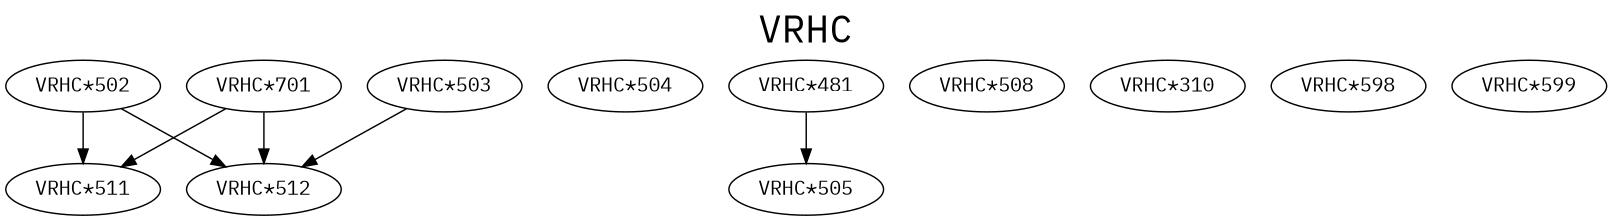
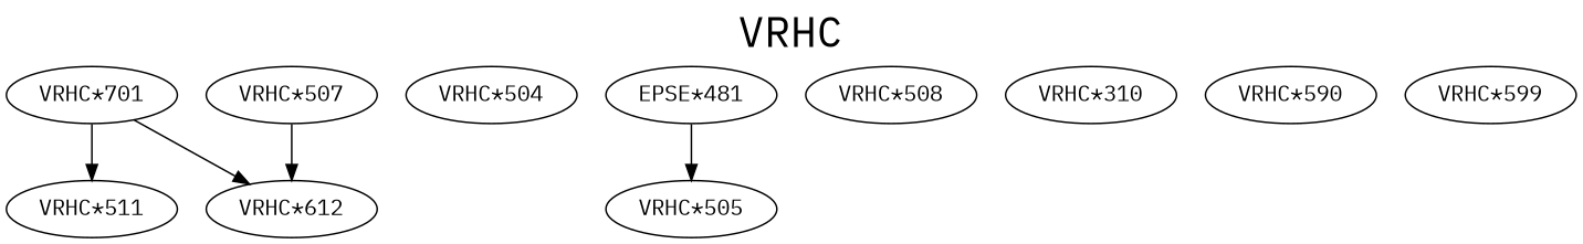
  digraph {
    fontname="IBM Plex Mono"
    fontsize=27
    label=VRHC
    labelloc=t
    node [fontname="IBM Plex Mono"]
    edge [fontname="IBM Plex Mono"]
    n1 [label="VRHC*701"]
    "VRHC*511"
-   "VRHC*512"
-   "VRHC*502"
-   "VRHC*503"
+   "VRHC*512" [label="VRHC*612"]
+   "VRHC*503" [label="VRHC*507"]
    "VRHC*504"
-   "EPSE*481" [label="VRHC*481"]
+   "EPSE*481"
    "VRHC*505"
    "VRHC*508"
    n10 [label="VRHC*310"]
-   "VRHC*590" [label="VRHC*598"]
+   "VRHC*590"
    "VRHC*599"
    n1 -> "VRHC*511"
    n1 -> "VRHC*512"
-   "VRHC*502" -> "VRHC*511"
-   "VRHC*502" -> "VRHC*512"
    "VRHC*503" -> "VRHC*512"
    "EPSE*481" -> "VRHC*505" [style=solid]
  }
